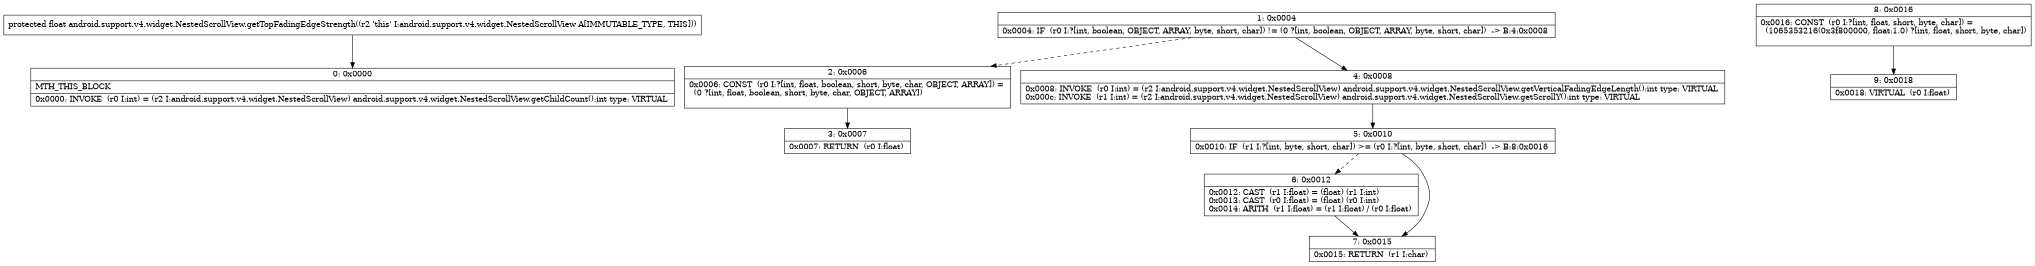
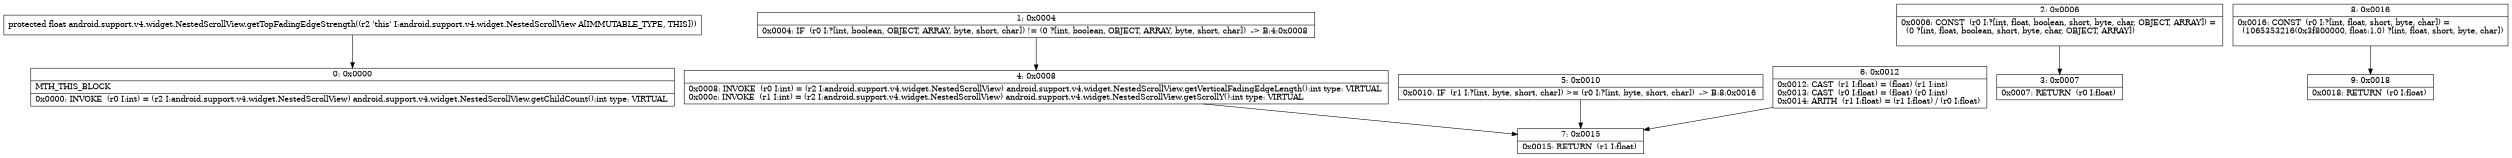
  digraph {
    node [shape=record]
    n1 [label="{0\:\ 0x0000|MTH_THIS_BLOCK\l|0x0000: INVOKE  (r0 I:int) = (r2 I:android.support.v4.widget.NestedScrollView) android.support.v4.widget.NestedScrollView.getChildCount():int type: VIRTUAL \l}"]
    n2 [label="{1\:\ 0x0004|0x0004: IF  (r0 I:?[int, boolean, OBJECT, ARRAY, byte, short, char]) != (0 ?[int, boolean, OBJECT, ARRAY, byte, short, char])  \-\> B:4:0x0008 \l}"]
    n3 [label="{2\:\ 0x0006|0x0006: CONST  (r0 I:?[int, float, boolean, short, byte, char, OBJECT, ARRAY]) = \l  (0 ?[int, float, boolean, short, byte, char, OBJECT, ARRAY])\l \l}"]
    n4 [label="{4\:\ 0x0008|0x0008: INVOKE  (r0 I:int) = (r2 I:android.support.v4.widget.NestedScrollView) android.support.v4.widget.NestedScrollView.getVerticalFadingEdgeLength():int type: VIRTUAL \l0x000c: INVOKE  (r1 I:int) = (r2 I:android.support.v4.widget.NestedScrollView) android.support.v4.widget.NestedScrollView.getScrollY():int type: VIRTUAL \l}"]
    n5 [label="{3\:\ 0x0007|0x0007: RETURN  (r0 I:float) \l}"]
    n6 [label="{5\:\ 0x0010|0x0010: IF  (r1 I:?[int, byte, short, char]) \>= (r0 I:?[int, byte, short, char])  \-\> B:8:0x0016 \l}"]
    n7 [label="{6\:\ 0x0012|0x0012: CAST  (r1 I:float) = (float) (r1 I:int) \l0x0013: CAST  (r0 I:float) = (float) (r0 I:int) \l0x0014: ARITH  (r1 I:float) = (r1 I:float) \/ (r0 I:float) \l}"]
-   n8 [label="{7\:\ 0x0015|0x0015: RETURN  (r1 I:char) \l}"]
+   n8 [label="{7\:\ 0x0015|0x0015: RETURN  (r1 I:float) \l}"]
    n9 [label="{8\:\ 0x0016|0x0016: CONST  (r0 I:?[int, float, short, byte, char]) = \l  (1065353216(0x3f800000, float:1.0) ?[int, float, short, byte, char])\l \l}"]
-   n10 [label="{9\:\ 0x0018|0x0018: VIRTUAL  (r0 I:float) \l}"]
+   n10 [label="{9\:\ 0x0018|0x0018: RETURN  (r0 I:float) \l}"]
    n11 [label="{protected float android.support.v4.widget.NestedScrollView.getTopFadingEdgeStrength((r2 'this' I:android.support.v4.widget.NestedScrollView A[IMMUTABLE_TYPE, THIS])) }"]
-   n2 -> n3 [style=dashed]
    n2 -> n4
    n3 -> n5
-   n4 -> n6
-   n6 -> n7 [style=dashed]
+   n4 -> n8
    n6 -> n8
    n7 -> n8
    n9 -> n10
    n11 -> n1
  }
